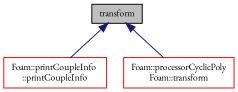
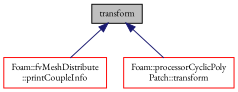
  digraph {
    fontname="EB Garamond"
    rankdir=TB
    node [color=red fontname="EB Garamond" fontsize=10 shape=record]
    edge [color=midnightblue dir=back fontname="EB Garamond" fontsize=10 labelfontname=Helvetica labelfontsize=10 style=solid]
    n1 [color=black fillcolor=grey75 fontcolor=black height=0.2 label=transform style=filled width=0.4]
-   n2 [height=0.2 label="Foam::printCoupleInfo\l::printCoupleInfo" width=0.4]
-   n3 [height=0.2 label="Foam::processorCyclicPoly\lFoam::transform" width=0.4]
+   n2 [height=0.2 label="Foam::fvMeshDistribute\l::printCoupleInfo" width=0.4]
+   n3 [height=0.2 label="Foam::processorCyclicPoly\lPatch::transform" width=0.4]
    n1 -> n2
    n1 -> n3
  }
